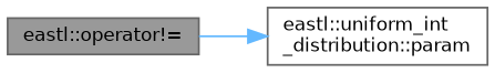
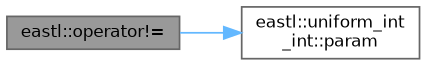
  digraph {
    rankdir=LR
    node [fontname=Helvetica fontsize=10 shape=box style=filled]
    n1 [color=gray40 fillcolor=grey60 fontcolor=black height=0.2 label="eastl::operator!=" width=0.4]
-   n2 [color=grey40 fillcolor=white height=0.2 label="eastl::uniform_int\l_distribution::param" width=0.4]
+   n2 [color=grey40 fillcolor=white height=0.2 label="eastl::uniform_int\l_int::param" width=0.4]
    n1 -> n2 [color=steelblue1 fontname=Helvetica fontsize=10 labelfontname=Helvetica labelfontsize=10 style=solid]
  }
